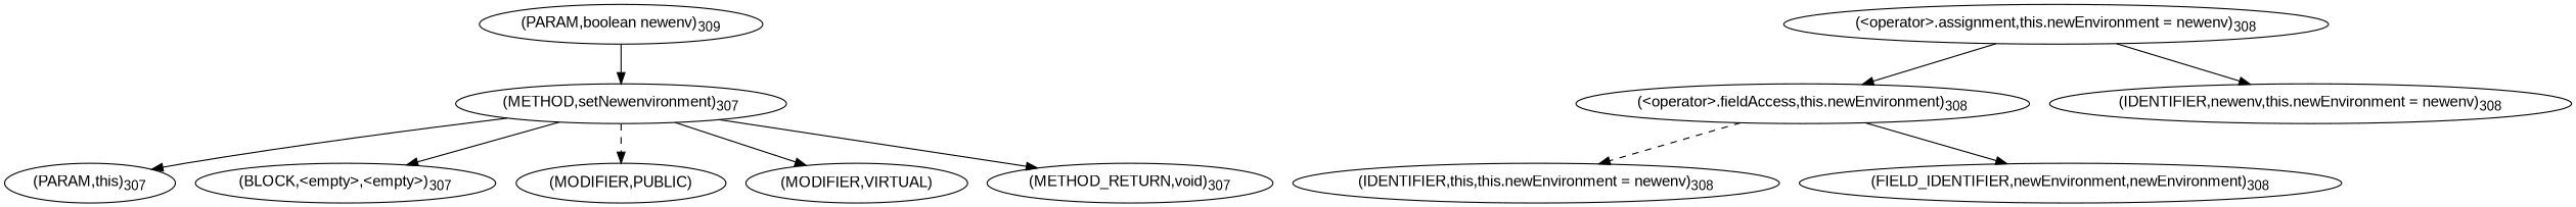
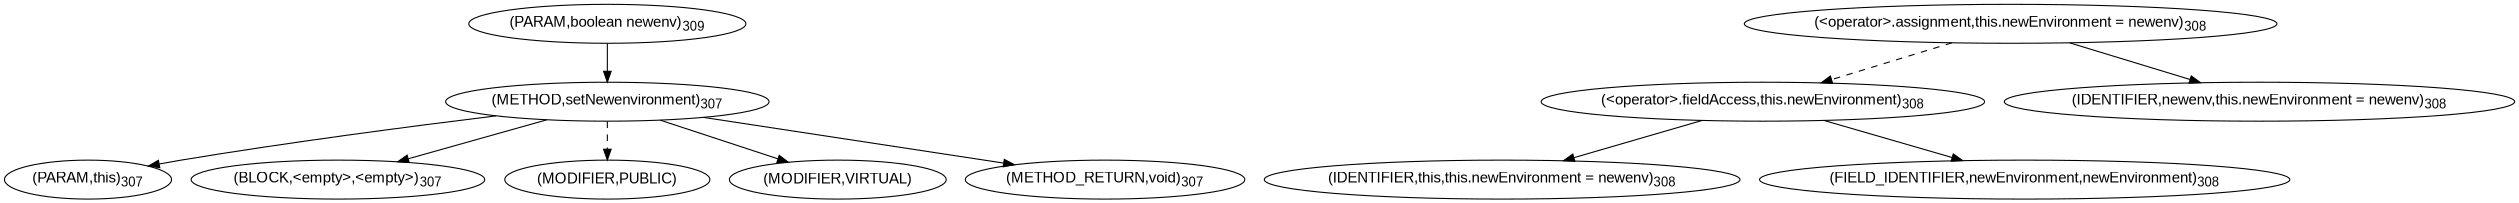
  digraph {
    fontname="Liberation Sans"
    node [fontname="Liberation Sans"]
    edge [fontname="Liberation Sans" style=solid]
    n1 [label=<(METHOD,setNewenvironment)<SUB>307</SUB>>]
    n2 [label=<(PARAM,this)<SUB>307</SUB>>]
    n3 [label=<(BLOCK,&lt;empty&gt;,&lt;empty&gt;)<SUB>307</SUB>>]
    n4 [label=<(MODIFIER,PUBLIC)>]
    n5 [label=<(MODIFIER,VIRTUAL)>]
    n6 [label=<(METHOD_RETURN,void)<SUB>307</SUB>>]
    n7 [label=<(PARAM,boolean newenv)<SUB>309</SUB>>]
    n8 [label=<(&lt;operator&gt;.assignment,this.newEnvironment = newenv)<SUB>308</SUB>>]
    n9 [label=<(&lt;operator&gt;.fieldAccess,this.newEnvironment)<SUB>308</SUB>>]
    n10 [label=<(IDENTIFIER,newenv,this.newEnvironment = newenv)<SUB>308</SUB>>]
    n11 [label=<(IDENTIFIER,this,this.newEnvironment = newenv)<SUB>308</SUB>>]
    n12 [label=<(FIELD_IDENTIFIER,newEnvironment,newEnvironment)<SUB>308</SUB>>]
    n1 -> n2
    n1 -> n3
    n1 -> n4 [style=dashed]
    n1 -> n5
    n1 -> n6
    n7 -> n1
-   n8 -> n9
+   n8 -> n9 [style=dashed]
    n8 -> n10
-   n9 -> n11 [style=dashed]
+   n9 -> n11
    n9 -> n12
  }
